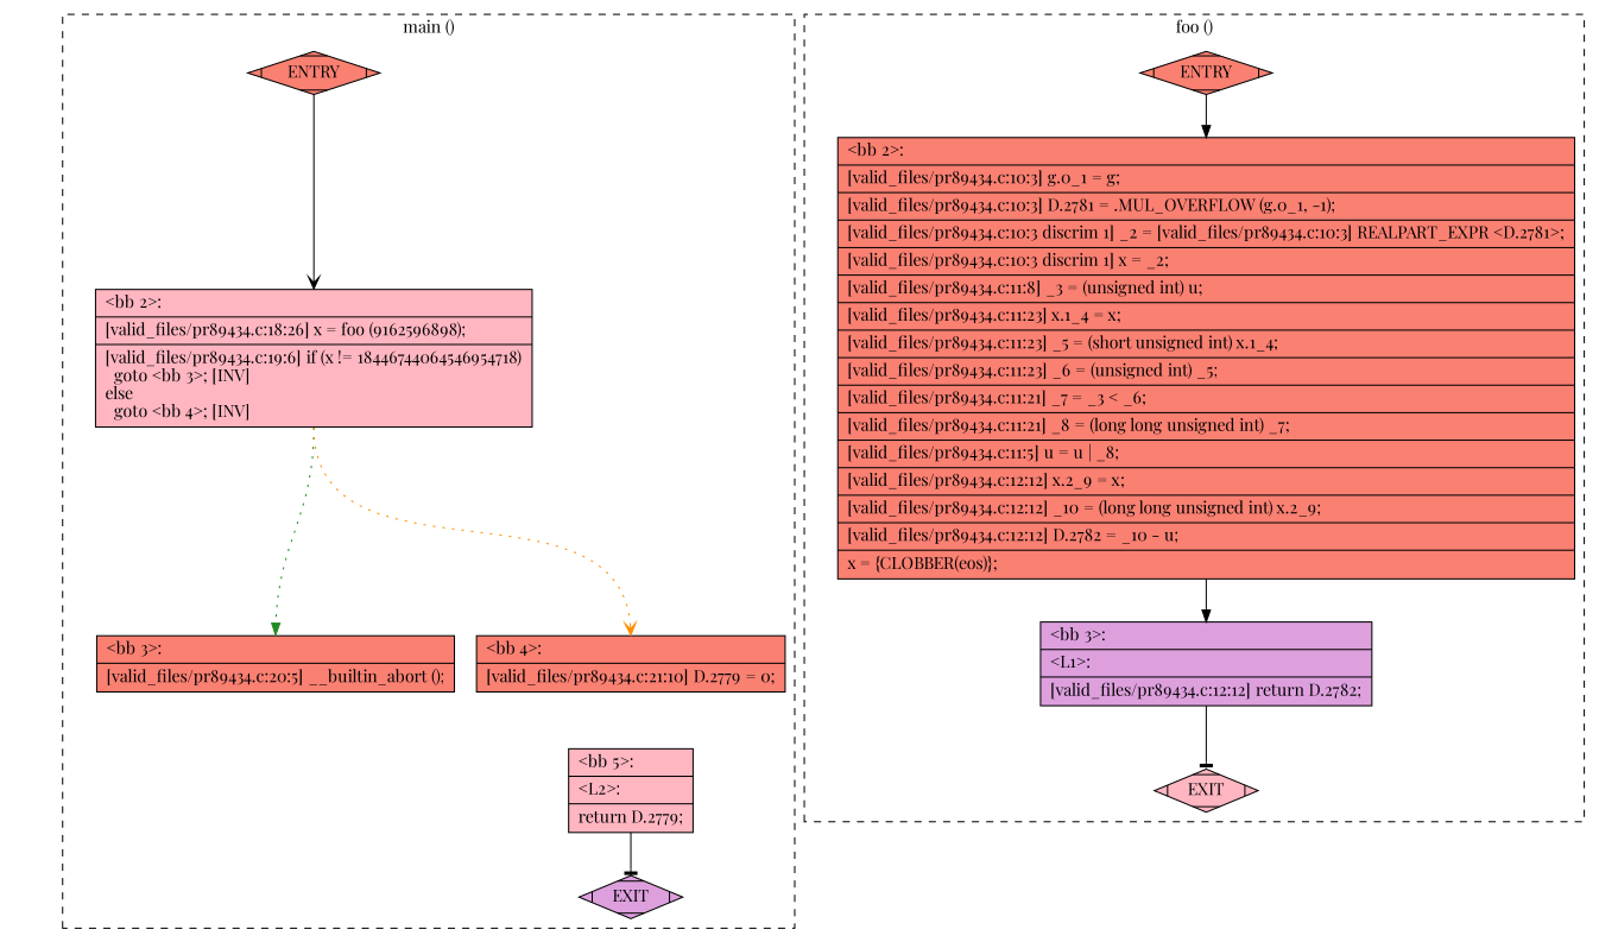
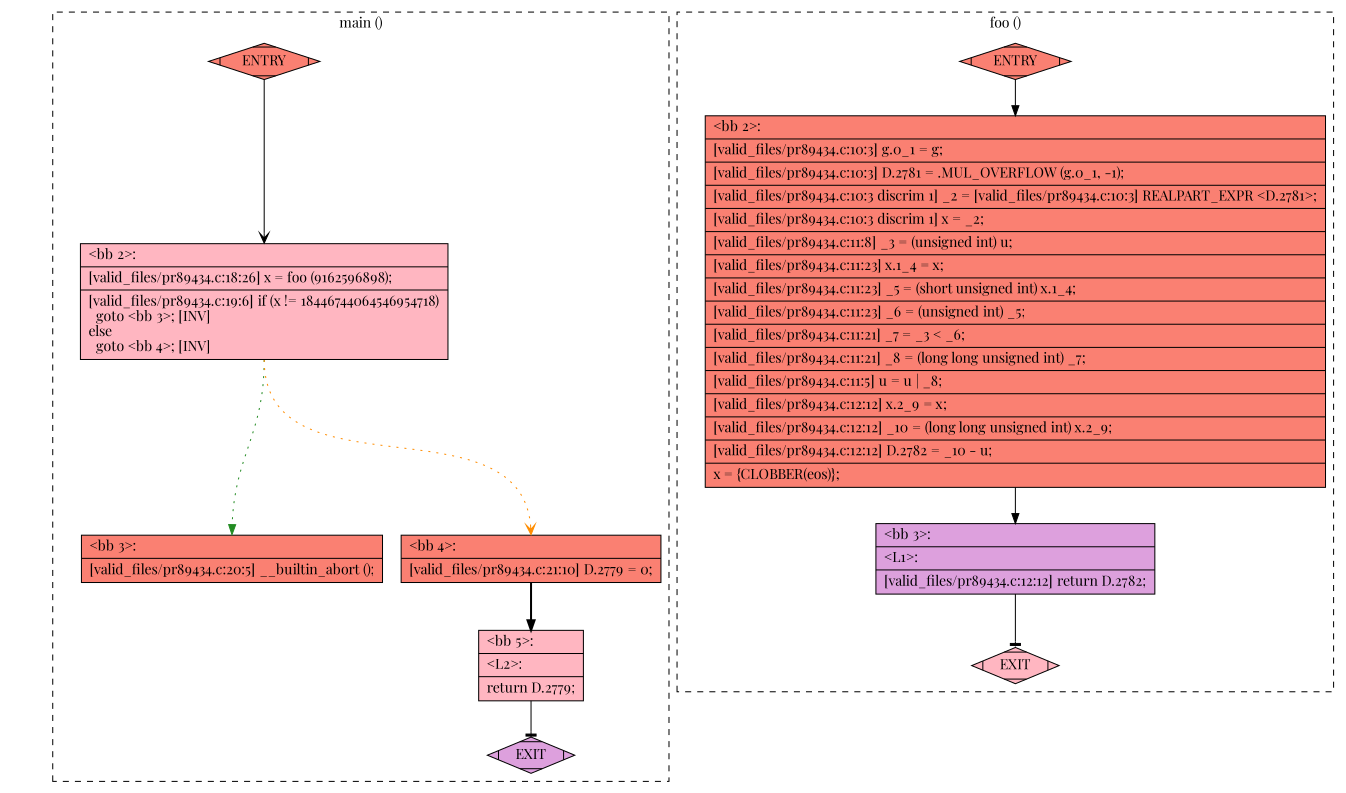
  digraph {
    fontname="Playfair Display"
    node [fillcolor=salmon shape=record style=filled fontname="Playfair Display"]
    edge [constraint=true headport=n style=solid tailport=s fontname="Playfair Display" color=black weight=100 arrowhead=normal]
    n1 [label=ENTRY shape=Mdiamond]
    n2 [fillcolor=plum label=EXIT shape=Mdiamond]
    n3 [fillcolor=lightpink label="{\<bb\ 2\>:\l|[valid_files/pr89434.c:18:26]\ x\ =\ foo\ (9162596898);\l|[valid_files/pr89434.c:19:6]\ if\ (x\ !=\ 18446744064546954718)\l\ \ goto\ \<bb\ 3\>;\ [INV]\lelse\l\ \ goto\ \<bb\ 4\>;\ [INV]\l}"]
    n4 [label="{\<bb\ 3\>:\l|[valid_files/pr89434.c:20:5]\ __builtin_abort\ ();\l}"]
    n5 [label="{\<bb\ 4\>:\l|[valid_files/pr89434.c:21:10]\ D.2779\ =\ 0;\l}"]
    n6 [fillcolor=lightpink label="{\<bb\ 5\>:\l|\<L2\>:\l|return\ D.2779;\l}"]
    n7 [label=ENTRY shape=Mdiamond]
    n8 [fillcolor=lightpink label=EXIT shape=Mdiamond]
    n9 [label="{\<bb\ 2\>:\l|[valid_files/pr89434.c:10:3]\ g.0_1\ =\ g;\l|[valid_files/pr89434.c:10:3]\ D.2781\ =\ .MUL_OVERFLOW\ (g.0_1,\ -1);\l|[valid_files/pr89434.c:10:3\ discrim\ 1]\ _2\ =\ [valid_files/pr89434.c:10:3]\ REALPART_EXPR\ \<D.2781\>;\l|[valid_files/pr89434.c:10:3\ discrim\ 1]\ x\ =\ _2;\l|[valid_files/pr89434.c:11:8]\ _3\ =\ (unsigned\ int)\ u;\l|[valid_files/pr89434.c:11:23]\ x.1_4\ =\ x;\l|[valid_files/pr89434.c:11:23]\ _5\ =\ (short\ unsigned\ int)\ x.1_4;\l|[valid_files/pr89434.c:11:23]\ _6\ =\ (unsigned\ int)\ _5;\l|[valid_files/pr89434.c:11:21]\ _7\ =\ _3\ \<\ _6;\l|[valid_files/pr89434.c:11:21]\ _8\ =\ (long\ long\ unsigned\ int)\ _7;\l|[valid_files/pr89434.c:11:5]\ u\ =\ u\ \|\ _8;\l|[valid_files/pr89434.c:12:12]\ x.2_9\ =\ x;\l|[valid_files/pr89434.c:12:12]\ _10\ =\ (long\ long\ unsigned\ int)\ x.2_9;\l|[valid_files/pr89434.c:12:12]\ D.2782\ =\ _10\ -\ u;\l|x\ =\ \{CLOBBER(eos)\};\l}"]
    n10 [fillcolor=plum label="{\<bb\ 3\>:\l|\<L1\>:\l|[valid_files/pr89434.c:12:12]\ return\ D.2782;\l}"]
    subgraph cluster_1 {
      color=black
      label="main ()"
      style=dashed
      n1
      n2
      n3
      n4
      n5
      n6
    }
    subgraph cluster_2 {
      color=black
      label="foo ()"
      style=dashed
      n7
      n8
      n9
      n10
    }
    n1 -> n2 [style=invis color="" weight="" arrowhead=""]
    n1 -> n3 [arrowhead=vee]
    n3 -> n4 [color=forestgreen style=dotted weight=10]
    n3 -> n5 [color=darkorange style=dotted weight=10 arrowhead=vee]
+   n5 -> n6 [style=bold]
    n6 -> n2 [weight=10 arrowhead=tee]
    n7 -> n8 [style=invis color="" weight="" arrowhead=""]
    n7 -> n9
    n9 -> n10
    n10 -> n8 [weight=10 arrowhead=tee]
  }
